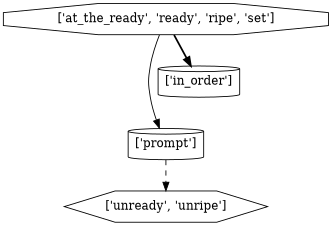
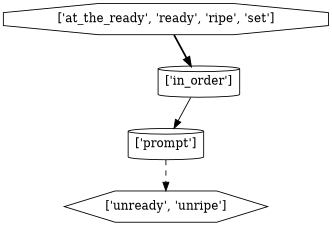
  strict digraph {
    node [shape=cylinder]
    "['at_the_ready', 'ready', 'ripe', 'set']" [shape=octagon]
    "['prompt']"
    "['in_order']"
    "['unready', 'unripe']" [shape=hexagon]
-   "['at_the_ready', 'ready', 'ripe', 'set']" -> "['prompt']" [style=solid]
+   "['in_order']" -> "['prompt']" [style=solid]
    "['at_the_ready', 'ready', 'ripe', 'set']" -> "['in_order']" [style=bold]
    "['prompt']" -> "['unready', 'unripe']" [style=dashed]
  }
